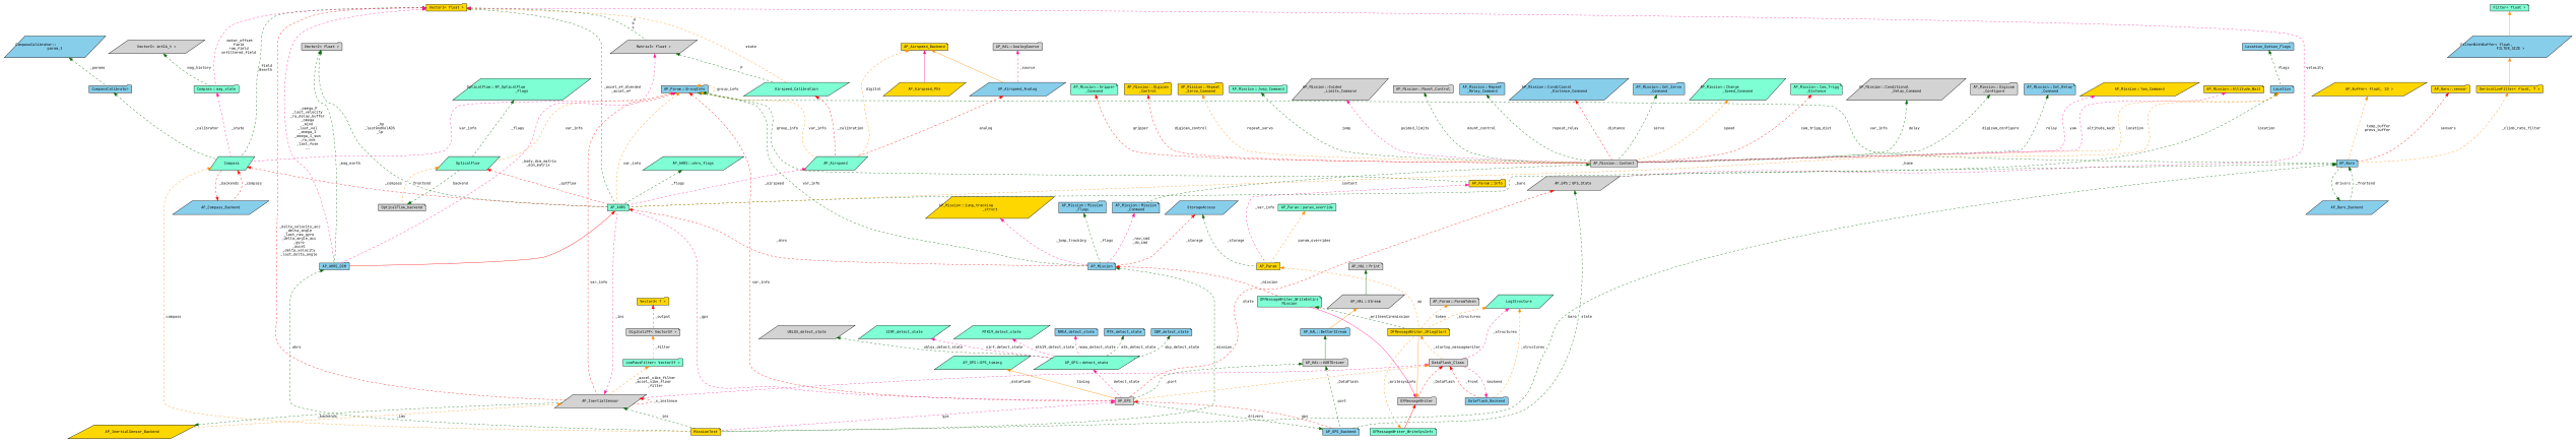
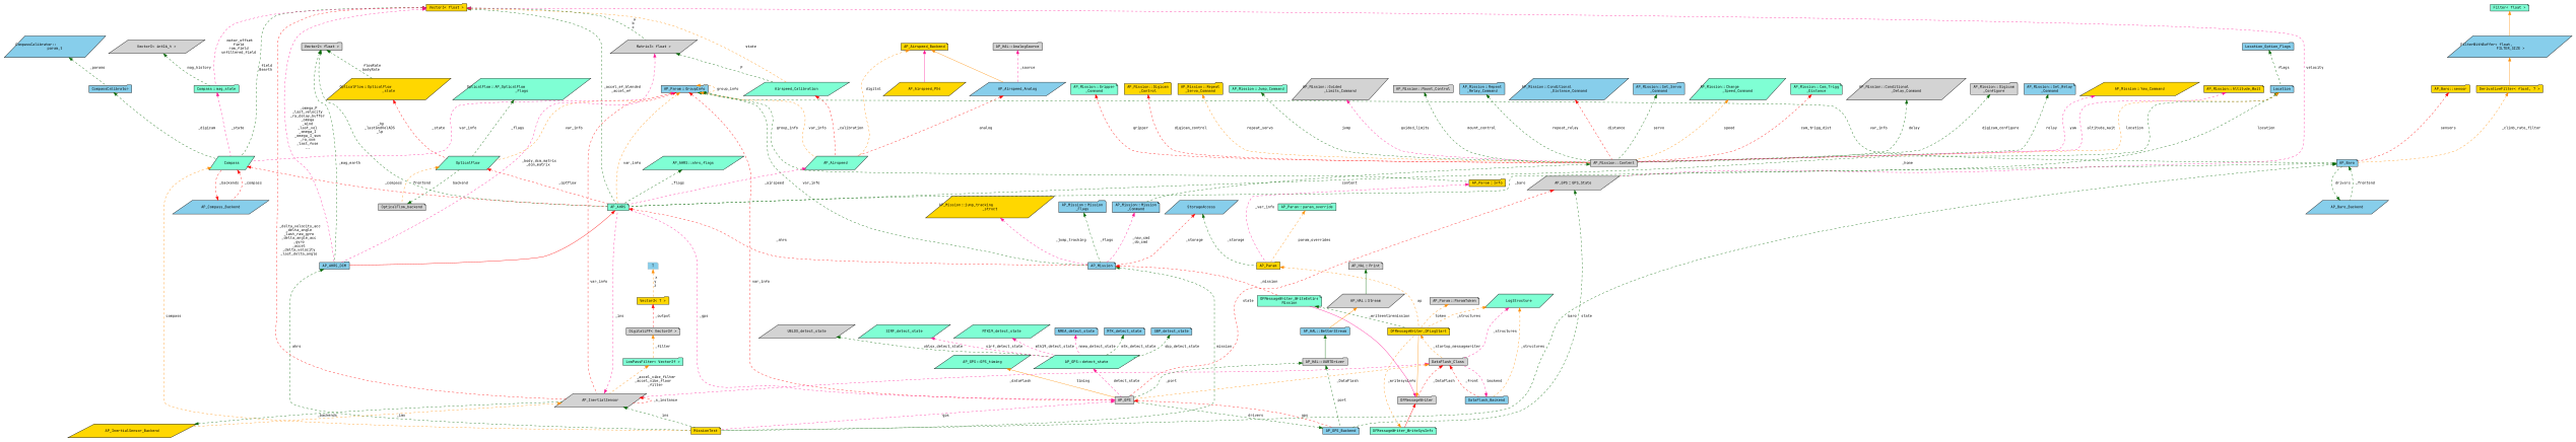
  digraph {
    fontname="JetBrains Mono"
    rankdir=TB
    node [color=black fillcolor=skyblue fontname="JetBrains Mono" fontsize=10 shape=parallelogram style=filled]
    edge [color=darkgreen dir=back fontname="JetBrains Mono" fontsize=10 labelfontname=Helvetica labelfontsize=10 style=dashed]
    n1 [fillcolor=gold fontcolor=black height=0.2 label=MissionTest shape=note width=0.4]
    n2 [height=0.2 label=AP_Baro shape=note width=0.4]
    n3 [height=0.2 label=AP_Baro_Backend width=0.4]
    n4 [fillcolor=aquamarine height=0.2 label=AP_AHRS shape=note width=0.4]
    n5 [height=0.2 label=AP_Mission shape=note width=0.4]
    n6 [height=0.2 label=AP_AHRS_DCM shape=folder width=0.4]
    n7 [fillcolor=gold height=0.2 label="AP_Baro::sensor" shape=folder width=0.4]
-   n8 [fillcolor=gold height=0.2 label="AP_Buffer\< float, 10 \>" width=0.4]
    n9 [fillcolor=gold height=0.2 label="DerivativeFilter\< float, 7 \>" shape=folder width=0.4]
    n10 [height=0.2 label="FilterWithBuffer\< float,\l FILTER_SIZE \>" width=0.4]
    n11 [fillcolor=aquamarine height=0.2 label="Filter\< float \>" shape=note width=0.4]
    n12 [height=0.2 label="AP_Param::GroupInfo" shape=folder width=0.4]
    n13 [fillcolor=aquamarine height=0.2 label=OpticalFlow width=0.4]
    n14 [fillcolor=lightgrey height=0.2 label=AP_InertialSensor width=0.4]
    n15 [fillcolor=gold height=0.2 label="AP_Param::Info" shape=folder width=0.4]
    n16 [fillcolor=aquamarine height=0.2 label=AP_Airspeed width=0.4]
    n17 [fillcolor=lightgrey height=0.2 label=AP_GPS shape=folder width=0.4]
    n18 [fillcolor=aquamarine height=0.2 label=Compass width=0.4]
    n19 [fillcolor=lightgrey height=0.2 label=OpticalFlow_backend shape=note width=0.4]
    n20 [fillcolor=gold height=0.2 label=AP_InertialSensor_Backend width=0.4]
    n21 [fillcolor=aquamarine height=0.2 label="DFMessageWriter_WriteEntire\lMission" shape=note width=0.4]
    n22 [fillcolor=gold height=0.2 label=AP_Param shape=folder width=0.4]
    n23 [height=0.2 label=AP_GPS_Backend shape=note width=0.4]
    n24 [height=0.2 label=AP_Compass_Backend width=0.4]
    n25 [fillcolor=aquamarine height=0.2 label="AP_AHRS::ahrs_flags" width=0.4]
+   n26 [fillcolor=gold height=0.2 label="OpticalFlow::OpticalFlow\l_state" width=0.4]
    n27 [fillcolor=lightgrey height=0.2 label="Vector2\< float \>" shape=folder width=0.4]
    n28 [fillcolor=aquamarine height=0.2 label="OpticalFlow::AP_OpticalFlow\l_Flags" width=0.4]
    n29 [fillcolor=gold height=0.2 label="Vector3\< float \>" shape=folder width=0.4]
    n30 [fillcolor=aquamarine height=0.2 label=Airspeed_Calibration width=0.4]
    n31 [fillcolor=lightgrey height=0.2 label="Matrix3\< float \>" width=0.4]
    n32 [fillcolor=lightgrey height=0.2 label="AP_GPS::GPS_State" width=0.4]
    n33 [fillcolor=aquamarine height=0.2 label="Compass::mag_state" shape=folder width=0.4]
    n34 [height=0.2 label="CompassCalibrator::\lparam_t" width=0.4]
    n35 [height=0.2 label=CompassCalibrator shape=folder width=0.4]
    n36 [fillcolor=aquamarine height=0.2 label="LowPassFilter\< Vector3f \>" shape=folder width=0.4]
    n37 [fillcolor=lightgrey height=0.2 label="DigitalLPF\< Vector3f \>" shape=note width=0.4]
    n38 [fillcolor=gold height=0.2 label="Vector3\< T \>" shape=folder width=0.4]
+   n39 [color=grey75 height=0.2 label=T shape=note width=0.4]
    n40 [fillcolor=lightgrey height=0.2 label=DataFlash_Class shape=folder width=0.4]
    n41 [height=0.2 label=DataFlash_Backend shape=folder width=0.4]
    n42 [fillcolor=lightgrey height=0.2 label=DFMessageWriter shape=folder width=0.4]
    n43 [fillcolor=gold height=0.2 label=DFMessageWriter_DFLogStart shape=note width=0.4]
    n44 [fillcolor=aquamarine height=0.2 label=DFMessageWriter_WriteSysInfo shape=note width=0.4]
    n45 [fillcolor=aquamarine height=0.2 label=LogStructure width=0.4]
    n46 [height=0.2 label=StorageAccess width=0.4]
    n47 [height=0.2 label="AP_Mission::Mission\l_Command" shape=note width=0.4]
    n48 [fillcolor=lightgrey height=0.2 label="AP_Mission::Content" shape=note width=0.4]
    n49 [fillcolor=lightgrey height=0.2 label="AP_Mission::Guided\l_Limits_Command" width=0.4]
    n50 [fillcolor=lightgrey height=0.2 label="AP_Mission::Mount_Control" shape=folder width=0.4]
    n51 [height=0.2 label="AP_Mission::Repeat\l_Relay_Command" shape=folder width=0.4]
    n52 [height=0.2 label="AP_Mission::Conditional\l_Distance_Command" width=0.4]
    n53 [height=0.2 label="AP_Mission::Set_Servo\l_Command" shape=folder width=0.4]
    n54 [fillcolor=aquamarine height=0.2 label="AP_Mission::Change\l_Speed_Command" width=0.4]
    n55 [fillcolor=aquamarine height=0.2 label="AP_Mission::Cam_Trigg\l_Distance" shape=note width=0.4]
    n56 [fillcolor=lightgrey height=0.2 label="AP_Mission::Conditional\l_Delay_Command" width=0.4]
    n57 [fillcolor=aquamarine height=0.2 label="AP_Mission::Jump_Command" shape=folder width=0.4]
    n58 [height=0.2 label=Location shape=note width=0.4]
    n59 [height=0.2 label=Location_Option_Flags shape=folder width=0.4]
    n60 [fillcolor=lightgrey height=0.2 label="AP_Mission::Digicam\l_Configure" shape=folder width=0.4]
    n61 [height=0.2 label="AP_Mission::Set_Relay\l_Command" shape=note width=0.4]
    n62 [fillcolor=gold height=0.2 label="AP_Mission::Yaw_Command" width=0.4]
    n63 [fillcolor=gold height=0.2 label="AP_Mission::Altitude_Wait" shape=note width=0.4]
    n64 [fillcolor=aquamarine height=0.2 label="AP_Mission::Gripper\l_Command" shape=note width=0.4]
    n65 [fillcolor=gold height=0.2 label="AP_Mission::Digicam\l_Control" shape=folder width=0.4]
    n66 [fillcolor=gold height=0.2 label="AP_Mission::Repeat\l_Servo_Command" shape=folder width=0.4]
    n67 [height=0.2 label="AP_Mission::Mission\l_Flags" shape=folder width=0.4]
    n68 [fillcolor=gold height=0.2 label="AP_Mission::jump_tracking\l_struct" width=0.4]
    n69 [fillcolor=lightgrey height=0.2 label="AP_Param::ParamToken" shape=note width=0.4]
    n70 [fillcolor=aquamarine height=0.2 label="AP_Param::param_override" shape=folder width=0.4]
    n71 [height=0.2 label=AP_Airspeed_Analog width=0.4]
    n72 [fillcolor=gold height=0.2 label=AP_Airspeed_Backend shape=note width=0.4]
    n73 [fillcolor=gold height=0.2 label=AP_Airspeed_PX4 width=0.4]
    n74 [fillcolor=lightgrey height=0.2 label="AP_HAL::AnalogSource" shape=folder width=0.4]
    n75 [fillcolor=aquamarine height=0.2 label="AP_GPS::detect_state" width=0.4]
    n76 [height=0.2 label=SBP_detect_state shape=note width=0.4]
    n77 [fillcolor=lightgrey height=0.2 label=UBLOX_detect_state width=0.4]
    n78 [fillcolor=aquamarine height=0.2 label=SIRF_detect_state width=0.4]
    n79 [fillcolor=aquamarine height=0.2 label=MTK19_detect_state width=0.4]
    n80 [height=0.2 label=NMEA_detect_state shape=note width=0.4]
    n81 [height=0.2 label=MTK_detect_state shape=note width=0.4]
    n82 [fillcolor=aquamarine height=0.2 label="AP_GPS::GPS_timing" width=0.4]
    n83 [fillcolor=lightgrey height=0.2 label="AP_HAL::UARTDriver" shape=folder width=0.4]
    n84 [height=0.2 label="AP_HAL::BetterStream" shape=folder width=0.4]
    n85 [fillcolor=lightgrey height=0.2 label="AP_HAL::Stream" width=0.4]
    n86 [fillcolor=lightgrey height=0.2 label="AP_HAL::Print" shape=note width=0.4]
    n87 [fillcolor=lightgrey height=0.2 label="Vector3\< int16_t \>" width=0.4]
    n2 -> n1 [label=" baro"]
    n2 -> n3 [label=" _frontend"]
    n2 -> n4 [label=" _baro"]
    n3 -> n2 [label=" drivers"]
    n4 -> n5 [color=red label=" _ahrs"]
    n4 -> n6 [color=red style=solid]
    n5 -> n1 [label=" mission"]
    n5 -> n21 [color=red label=" _mission"]
    n6 -> n1 [label=" ahrs"]
    n7 -> n2 [color=red label=" sensors"]
-   n8 -> n2 [color=darkorange label=" temp_buffer\npress_buffer"]
    n9 -> n2 [color=darkorange label=" _climb_rate_filter"]
    n10 -> n9 [color=darkorange style=solid]
    n11 -> n10 [color=darkorange style=solid]
    n12 -> n2 [label=" var_info"]
    n12 -> n4 [color=darkorange label=" var_info"]
    n12 -> n5 [label=" var_info"]
    n12 -> n12 [color=darkorange label=" group_info"]
    n12 -> n13 [color=darkorange label=" var_info"]
    n12 -> n14 [color=red label=" var_info"]
    n12 -> n15 [label=" group_info"]
    n12 -> n16 [color=darkorange label=" var_info"]
    n12 -> n17 [color=red label=" var_info"]
    n12 -> n18 [color=deeppink label=" var_info"]
    n13 -> n4 [color=red label=" _optflow"]
    n13 -> n19 [color=darkorange label=" frontend"]
    n14 -> n1 [label=" ins"]
    n14 -> n4 [color=deeppink label=" _ins"]
    n14 -> n14 [color=red label=" _s_instance"]
    n14 -> n20 [color=darkorange label=" _imu"]
    n15 -> n22 [color=deeppink label=" _var_info"]
    n16 -> n4 [color=deeppink label=" _airspeed"]
    n17 -> n1 [color=deeppink label=" gps"]
    n17 -> n4 [color=deeppink label=" _gps"]
    n17 -> n23 [color=red label=" gps"]
    n18 -> n1 [color=darkorange label=" compass"]
    n18 -> n4 [color=red label=" _compass"]
    n18 -> n24 [color=red label=" _compass"]
    n19 -> n13 [label=" backend"]
    n20 -> n14 [label=" _backends"]
    n21 -> n43 [label=" _writeentiremission"]
    n22 -> n43 [color=darkorange label=" ap"]
    n23 -> n17 [label=" drivers"]
    n24 -> n18 [color=red label=" _backends"]
    n25 -> n4 [label=" _flags"]
+   n26 -> n13 [color=red label=" _state"]
    n27 -> n4 [label=" _hp\n_lastGndVelADS\n_lp"]
    n27 -> n6 [label=" _mag_earth"]
+   n27 -> n26 [label=" flowRate\nbodyRate"]
    n28 -> n13 [label=" _flags"]
    n29 -> n4 [label=" _accel_ef_blended\n_accel_ef"]
    n29 -> n6 [color=deeppink label=" _omega_P\n_last_velocity\n_ra_delay_buffer\n_omega\n_wind\n_last_vel\n_omega_I\n_omega_I_sum\n_ra_sum\n_last_fuse\n..."]
    n29 -> n14 [color=red label=" _delta_velocity_acc\n_delta_angle\n_last_raw_gyro\n_delta_angle_acc\n_gyro\n_accel\n_delta_velocity\n_last_delta_angle"]
    n29 -> n18 [label=" field\nBearth"]
    n29 -> n30 [color=darkorange label=" state"]
    n29 -> n31 [label=" a\nb\nc"]
    n29 -> n32 [color=deeppink label=" velocity"]
    n29 -> n33 [color=deeppink label=" motor_offset\nfield\nraw_field\nunfiltered_field"]
    n30 -> n16 [color=red label=" _calibration"]
    n31 -> n6 [color=deeppink label=" _body_dcm_matrix\n_dcm_matrix"]
    n31 -> n30 [label=" P"]
    n32 -> n17 [color=red label=" state"]
    n32 -> n23 [label=" state"]
    n33 -> n18 [color=deeppink label=" _state"]
    n34 -> n35 [label=" _params"]
-   n35 -> n18 [label=" _calibrator"]
+   n35 -> n18 [label=" _digicam"]
    n36 -> n14 [color=darkorange label=" _accel_vibe_filter\n_accel_vibe_floor\l_filter"]
    n37 -> n36 [color=darkorange label=" _filter"]
    n38 -> n37 [color=red label=" _output"]
+   n39 -> n38 [color=darkorange label=" x\ny\nz"]
    n40 -> n14 [color=deeppink label=" _dataflash"]
    n40 -> n17 [color=darkorange label=" _DataFlash"]
    n40 -> n41 [color=red label=" _front"]
    n40 -> n42 [color=red label=" _DataFlash"]
    n41 -> n40 [color=deeppink label=" backend"]
    n42 -> n21 [color=deeppink style=solid]
    n42 -> n43 [color=darkorange style=solid]
    n42 -> n44 [color=red style=solid]
    n43 -> n40 [color=darkorange label=" _startup_messagewriter"]
    n44 -> n43 [color=darkorange label=" _writesysinfo"]
    n45 -> n40 [color=deeppink label=" _structures"]
    n45 -> n41 [color=darkorange label=" _structures"]
    n45 -> n43 [color=darkorange label=" _structures"]
    n46 -> n5 [color=red label=" _storage"]
    n46 -> n22 [label=" _storage"]
    n47 -> n5 [color=deeppink label=" _nav_cmd\n_do_cmd"]
    n48 -> n47 [label=" content"]
    n49 -> n48 [color=deeppink label=" guided_limits"]
    n50 -> n48 [label=" mount_control"]
    n51 -> n48 [label=" repeat_relay"]
    n52 -> n48 [color=red label=" distance"]
    n53 -> n48 [label=" servo"]
    n54 -> n48 [color=darkorange label=" speed"]
    n55 -> n48 [color=red label=" cam_trigg_dist"]
    n56 -> n48 [label=" delay"]
    n57 -> n48 [label=" jump"]
-   n58 -> n4 [color=darkorange label=" _home"]
+   n58 -> n4 [label=" _home"]
    n58 -> n32 [label=" location"]
    n58 -> n48 [color=darkorange label=" location"]
    n59 -> n58 [label=" flags"]
    n60 -> n48 [label=" digicam_configure"]
    n61 -> n48 [label=" relay"]
    n62 -> n48 [color=deeppink label=" yaw"]
    n63 -> n48 [color=deeppink label=" altitude_wait"]
    n64 -> n48 [color=red label=" gripper"]
    n65 -> n48 [color=red label=" digicam_control"]
    n66 -> n48 [color=darkorange label=" repeat_servo"]
    n67 -> n5 [label=" _flags"]
    n68 -> n5 [color=deeppink label=" _jump_tracking"]
    n69 -> n43 [color=darkorange label=" token"]
    n70 -> n22 [color=darkorange label=" param_overrides"]
    n71 -> n16 [color=red label=" analog"]
    n72 -> n16 [color=darkorange label=" digital"]
    n72 -> n71 [color=darkorange style=solid]
    n72 -> n73 [color=deeppink style=solid]
    n74 -> n71 [color=deeppink label=" _source"]
    n75 -> n17 [color=deeppink label=" detect_state"]
    n76 -> n75 [label=" sbp_detect_state"]
    n77 -> n75 [label=" ublox_detect_state"]
    n78 -> n75 [color=deeppink label=" sirf_detect_state"]
    n79 -> n75 [color=deeppink label=" mtk19_detect_state"]
    n80 -> n75 [color=deeppink label=" nmea_detect_state"]
    n81 -> n75 [label=" mtk_detect_state"]
    n82 -> n17 [color=darkorange label=" timing" style=solid]
    n83 -> n17 [label=" _port"]
    n83 -> n23 [label=" port"]
    n84 -> n83 [style=solid]
    n85 -> n84 [color=darkorange style=solid]
    n86 -> n85 [style=solid]
    n87 -> n33 [label=" mag_history"]
  }
